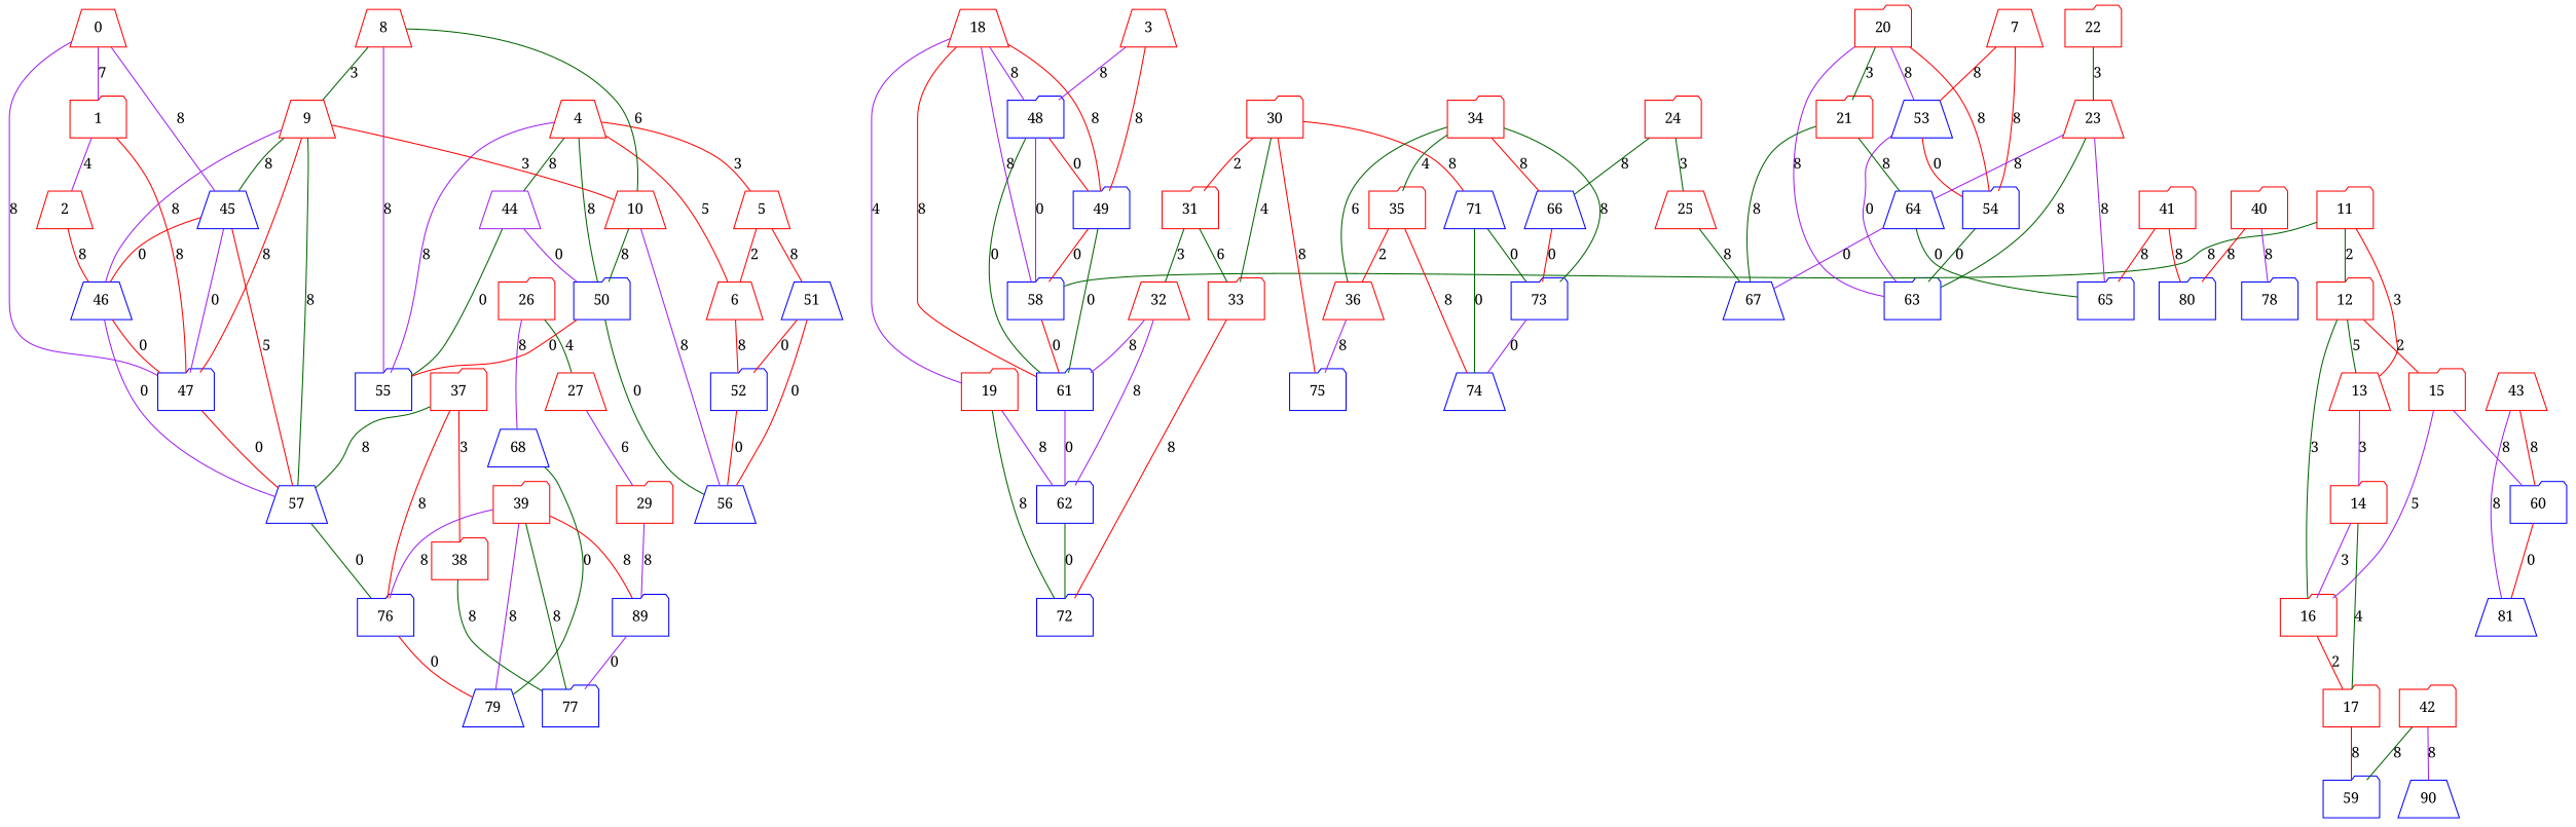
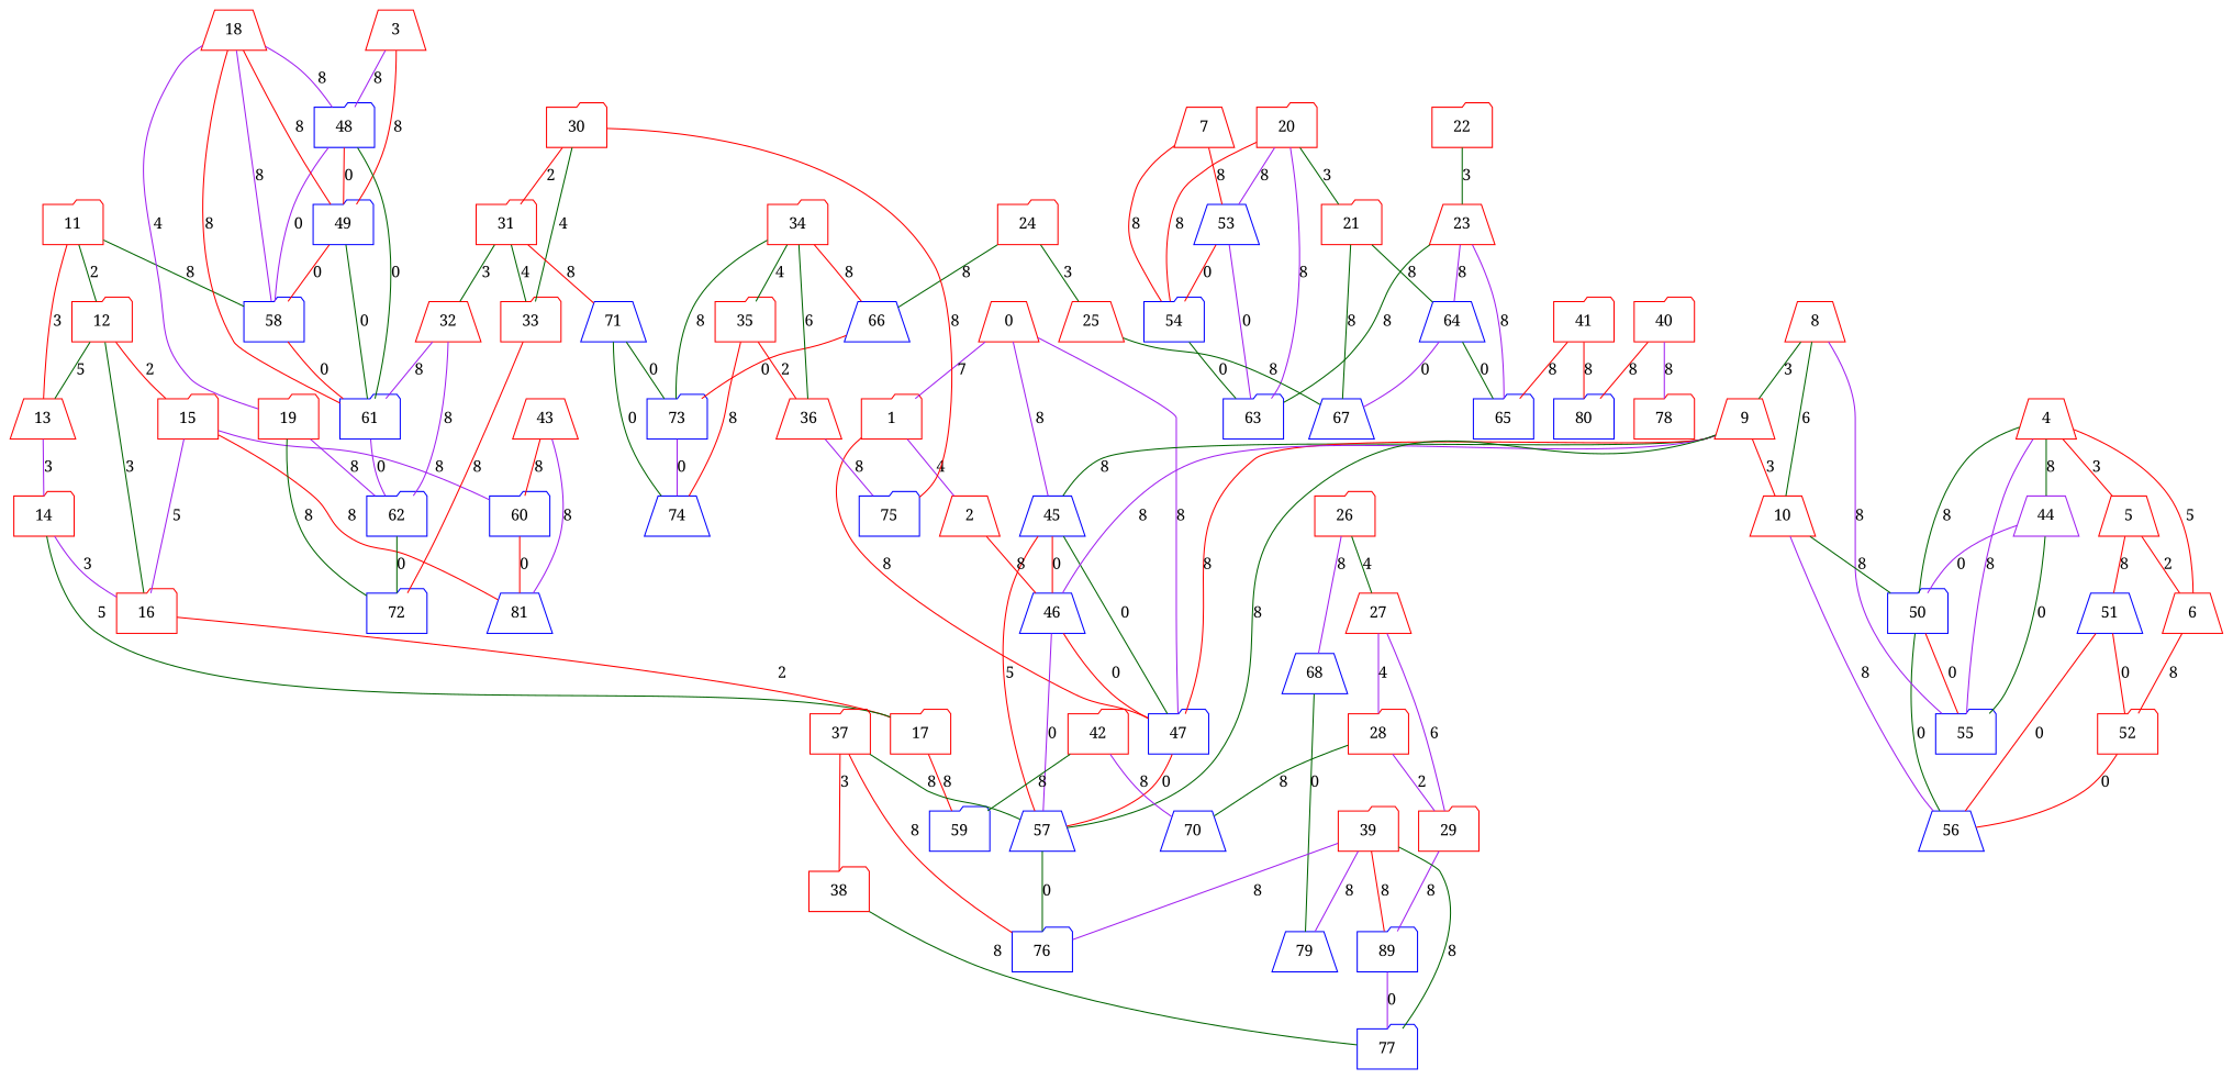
  graph {
    fontname="Noto Serif"
    node [color=red fontname="Noto Serif" shape=folder weight=1]
    edge [color=red fontname="Noto Serif"]
    0 [shape=trapezium]
    1
    45 [color=blue shape=trapezium weight=3]
    47 [color=blue weight=3]
    2 [shape=trapezium]
    46 [color=blue shape=trapezium weight=3]
    57 [color=blue shape=trapezium weight=3]
    3 [shape=trapezium]
    48 [color=blue weight=3]
    49 [color=blue weight=3]
    58 [color=blue weight=3]
    61 [color=blue weight=3]
    4 [shape=trapezium]
    5 [shape=trapezium]
    6 [shape=trapezium]
    44 [color=purple shape=trapezium weight=4]
    50 [color=blue weight=3]
    55 [color=blue weight=3]
    51 [color=blue shape=trapezium weight=3]
-   52 [color=blue weight=3]
+   52 [weight=3]
    56 [color=blue shape=trapezium weight=3]
    7 [shape=trapezium]
    53 [color=blue shape=trapezium weight=3]
    54 [color=blue weight=3]
    63 [color=blue weight=3]
    8 [shape=trapezium]
    9 [shape=trapezium]
    10 [shape=trapezium]
    76 [color=blue weight=3]
    11
    12
    13 [shape=trapezium]
    15
    16
    14
    60 [color=blue weight=3]
    81 [color=blue shape=trapezium weight=3]
    17
    59 [color=blue weight=3]
    18 [shape=trapezium]
    19
    62 [color=blue weight=3]
    72 [color=blue weight=3]
    20
    21
    64 [color=blue shape=trapezium weight=3]
    67 [color=blue shape=trapezium weight=3]
    65 [color=blue weight=3]
    23 [shape=trapezium]
    22
    25 [shape=trapezium]
    24
    66 [color=blue shape=trapezium weight=3]
    73 [color=blue weight=3]
    27 [shape=trapezium]
    26
    68 [color=blue shape=trapezium weight=3]
+   28
    29
    79 [color=blue shape=trapezium weight=3]
-   70 [color=blue shape=trapezium weight=3 label=90]
+   70 [color=blue shape=trapezium weight=3]
    n62 [color=blue label=89 weight=3]
    77 [color=blue weight=3]
    30
    31
    33
    71 [color=blue shape=trapezium weight=3]
    75 [color=blue weight=3]
    32 [shape=trapezium]
    74 [color=blue shape=trapezium weight=3]
    34
    35
    36 [shape=trapezium]
    37
    38
    39
-   78 [color=blue weight=3]
+   78 [weight=3]
    40
    80 [color=blue weight=3]
    41
    42
    43 [shape=trapezium]
    0 -- 1 [color=purple label=7]
    0 -- 45 [color=purple label=8]
    0 -- 47 [color=purple label=8]
    1 -- 47 [label=8]
    1 -- 2 [color=purple label=4]
-   45 -- 47 [color=purple label=0]
+   45 -- 47 [color=darkgreen label=0]
    45 -- 46 [label=0]
    45 -- 57 [label=5]
    47 -- 57 [label=0]
    2 -- 46 [label=8]
    46 -- 47 [label=0]
    46 -- 57 [color=purple label=0]
    57 -- 76 [color=darkgreen label=0]
    3 -- 48 [color=purple label=8]
    3 -- 49 [label=8]
    48 -- 49 [label=0]
    48 -- 58 [color=purple label=0]
    48 -- 61 [color=darkgreen label=0]
    49 -- 58 [label=0]
    49 -- 61 [color=darkgreen label=0]
    58 -- 61 [label=0]
    61 -- 62 [color=purple label=0]
    4 -- 5 [label=3]
    4 -- 6 [label=5]
    4 -- 44 [color=darkgreen label=8]
    4 -- 50 [color=darkgreen label=8]
    4 -- 55 [color=purple label=8]
    5 -- 6 [label=2]
    5 -- 51 [label=8]
    6 -- 52 [label=8]
    44 -- 50 [color=purple label=0]
    44 -- 55 [color=darkgreen label=0]
    50 -- 55 [label=0]
    50 -- 56 [color=darkgreen label=0]
    51 -- 52 [label=0]
    51 -- 56 [label=0]
    52 -- 56 [label=0]
    7 -- 53 [label=8]
    7 -- 54 [label=8]
    53 -- 54 [label=0]
    53 -- 63 [color=purple label=0]
    54 -- 63 [color=darkgreen label=0]
    8 -- 55 [color=purple label=8]
    8 -- 9 [color=darkgreen label=3]
    8 -- 10 [color=darkgreen label=6]
    9 -- 45 [color=darkgreen label=8]
    9 -- 47 [label=8]
    9 -- 46 [color=purple label=8]
    9 -- 57 [color=darkgreen label=8]
    9 -- 10 [label=3]
    10 -- 50 [color=darkgreen label=8]
    10 -- 56 [color=purple label=8]
-   76 -- 79 [label=0]
    11 -- 58 [color=darkgreen label=8]
    11 -- 12 [color=darkgreen label=2]
    11 -- 13 [label=3]
    12 -- 13 [color=darkgreen label=5]
    12 -- 15 [label=2]
    12 -- 16 [color=darkgreen label=3]
    13 -- 14 [color=purple label=3]
    15 -- 16 [color=purple label=5]
    15 -- 60 [color=purple label=8]
+   15 -- 81 [label=8]
    16 -- 17 [label=2]
    14 -- 16 [color=purple label=3]
-   14 -- 17 [color=darkgreen label=4]
+   14 -- 17 [color=darkgreen label=5]
    60 -- 81 [label=0]
    17 -- 59 [label=8]
    18 -- 48 [color=purple label=8]
    18 -- 49 [label=8]
    18 -- 58 [color=purple label=8]
    18 -- 61 [label=8]
    18 -- 19 [color=purple label=4]
    19 -- 62 [color=purple label=8]
    19 -- 72 [color=darkgreen label=8]
    62 -- 72 [color=darkgreen label=0]
    20 -- 53 [color=purple label=8]
    20 -- 54 [label=8]
    20 -- 63 [color=purple label=8]
    20 -- 21 [color=darkgreen label=3]
    21 -- 64 [color=darkgreen label=8]
    21 -- 67 [color=darkgreen label=8]
    64 -- 67 [color=purple label=0]
    64 -- 65 [color=darkgreen label=0]
    23 -- 63 [color=darkgreen label=8]
    23 -- 64 [color=purple label=8]
    23 -- 65 [color=purple label=8]
    22 -- 23 [color=darkgreen label=3]
    25 -- 67 [color=darkgreen label=8]
    24 -- 25 [color=darkgreen label=3]
    24 -- 66 [color=darkgreen label=8]
    66 -- 73 [label=0]
    73 -- 74 [color=purple label=0]
+   27 -- 28 [color=purple label=4]
    27 -- 29 [color=purple label=6]
    26 -- 27 [color=darkgreen label=4]
    26 -- 68 [color=purple label=8]
    68 -- 79 [color=darkgreen label=0]
+   28 -- 29 [color=purple label=2]
+   28 -- 70 [color=darkgreen label=8]
    29 -- n62 [color=purple label=8]
    n62 -- 77 [color=purple label=0]
    30 -- 31 [label=2]
    30 -- 33 [color=darkgreen label=4]
-   30 -- 71 [label=8]
+   31 -- 71 [label=8]
    30 -- 75 [label=8]
-   31 -- 33 [color=darkgreen label=6]
+   31 -- 33 [color=darkgreen label=4]
    31 -- 32 [color=darkgreen label=3]
    33 -- 72 [label=8]
    71 -- 73 [color=darkgreen label=0]
    71 -- 74 [color=darkgreen label=0]
    32 -- 61 [color=purple label=8]
    32 -- 62 [color=purple label=8]
    34 -- 66 [label=8]
    34 -- 73 [color=darkgreen label=8]
    34 -- 35 [color=darkgreen label=4]
    34 -- 36 [color=darkgreen label=6]
    35 -- 74 [label=8]
    35 -- 36 [label=2]
    36 -- 75 [color=purple label=8]
    37 -- 57 [color=darkgreen label=8]
    37 -- 76 [label=8]
    37 -- 38 [label=3]
    38 -- 77 [color=darkgreen label=8]
    39 -- 76 [color=purple label=8]
    39 -- 79 [color=purple label=8]
    39 -- n62 [label=8]
    39 -- 77 [color=darkgreen label=8]
    40 -- 78 [color=purple label=8]
    40 -- 80 [label=8]
    41 -- 65 [label=8]
    41 -- 80 [label=8]
    42 -- 59 [color=darkgreen label=8]
    42 -- 70 [color=purple label=8]
    43 -- 60 [label=8]
    43 -- 81 [color=purple label=8]
  }
